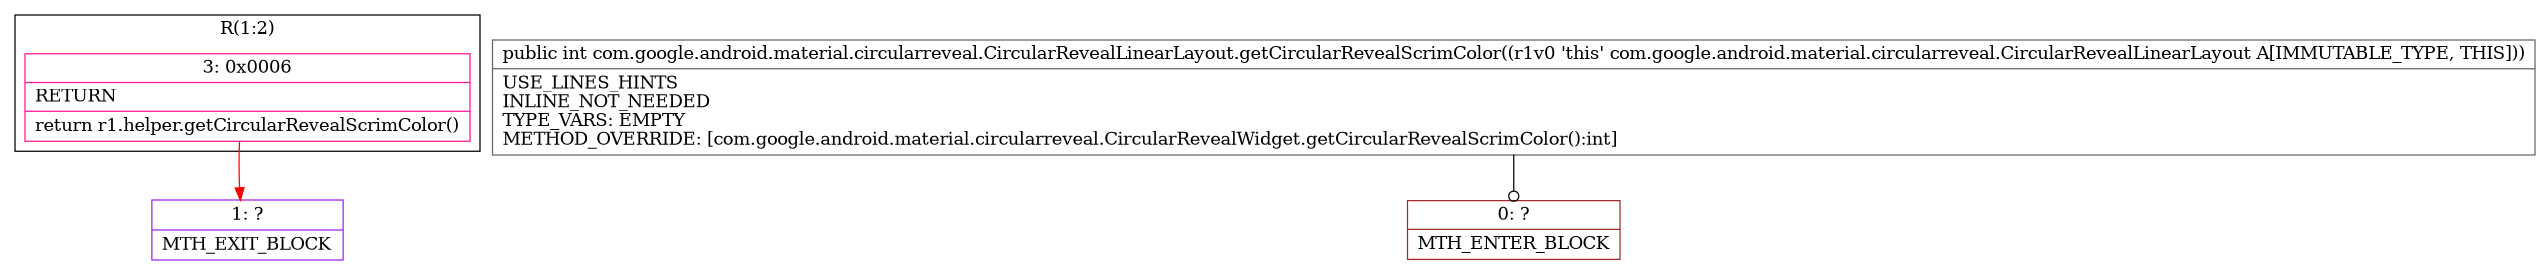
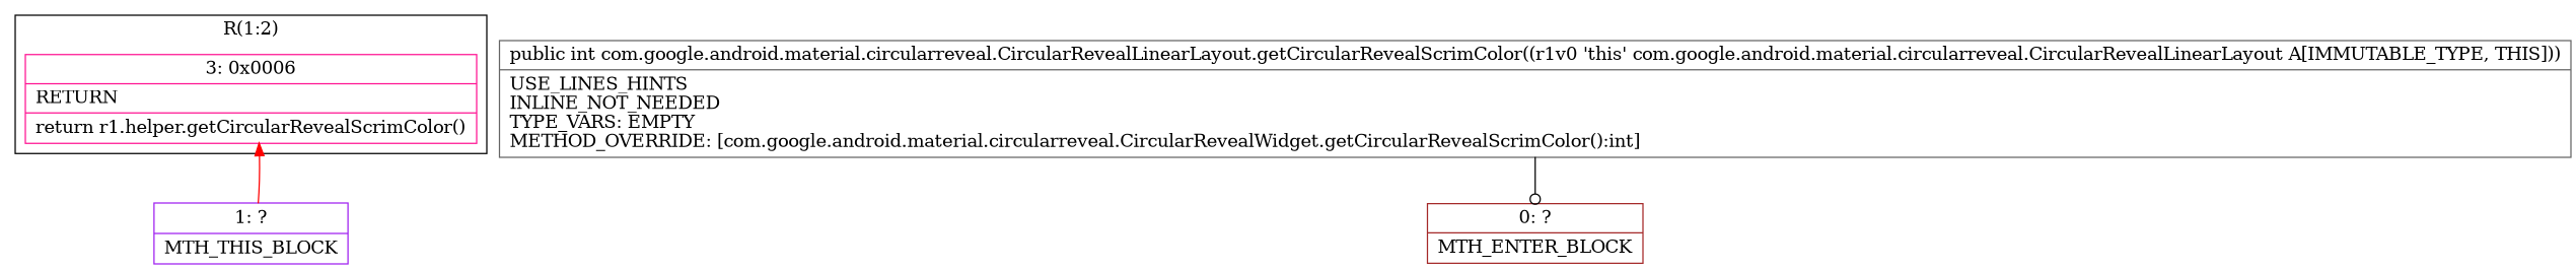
  digraph {
    node [shape=record]
    n1 [color=deeppink label="{3\:\ 0x0006|RETURN\l|return r1.helper.getCircularRevealScrimColor()\l}"]
-   n2 [color=purple label="{1\:\ ?|MTH_EXIT_BLOCK\l}"]
+   n2 [color=purple label="{1\:\ ?|MTH_THIS_BLOCK\l}"]
    n3 [color=brown label="{0\:\ ?|MTH_ENTER_BLOCK\l}"]
    n4 [color=gray40 label="{public int com.google.android.material.circularreveal.CircularRevealLinearLayout.getCircularRevealScrimColor((r1v0 'this' com.google.android.material.circularreveal.CircularRevealLinearLayout A[IMMUTABLE_TYPE, THIS]))  | USE_LINES_HINTS\lINLINE_NOT_NEEDED\lTYPE_VARS: EMPTY\lMETHOD_OVERRIDE: [com.google.android.material.circularreveal.CircularRevealWidget.getCircularRevealScrimColor():int]\l}"]
    subgraph cluster_1 {
      label="R(1:2)"
      n1
    }
-   n1 -> n2 [arrowhead=normal color=red]
+   n2 -> n1 [arrowhead=normal color=red]
    n4 -> n3 [arrowhead=odot color=black]
  }
